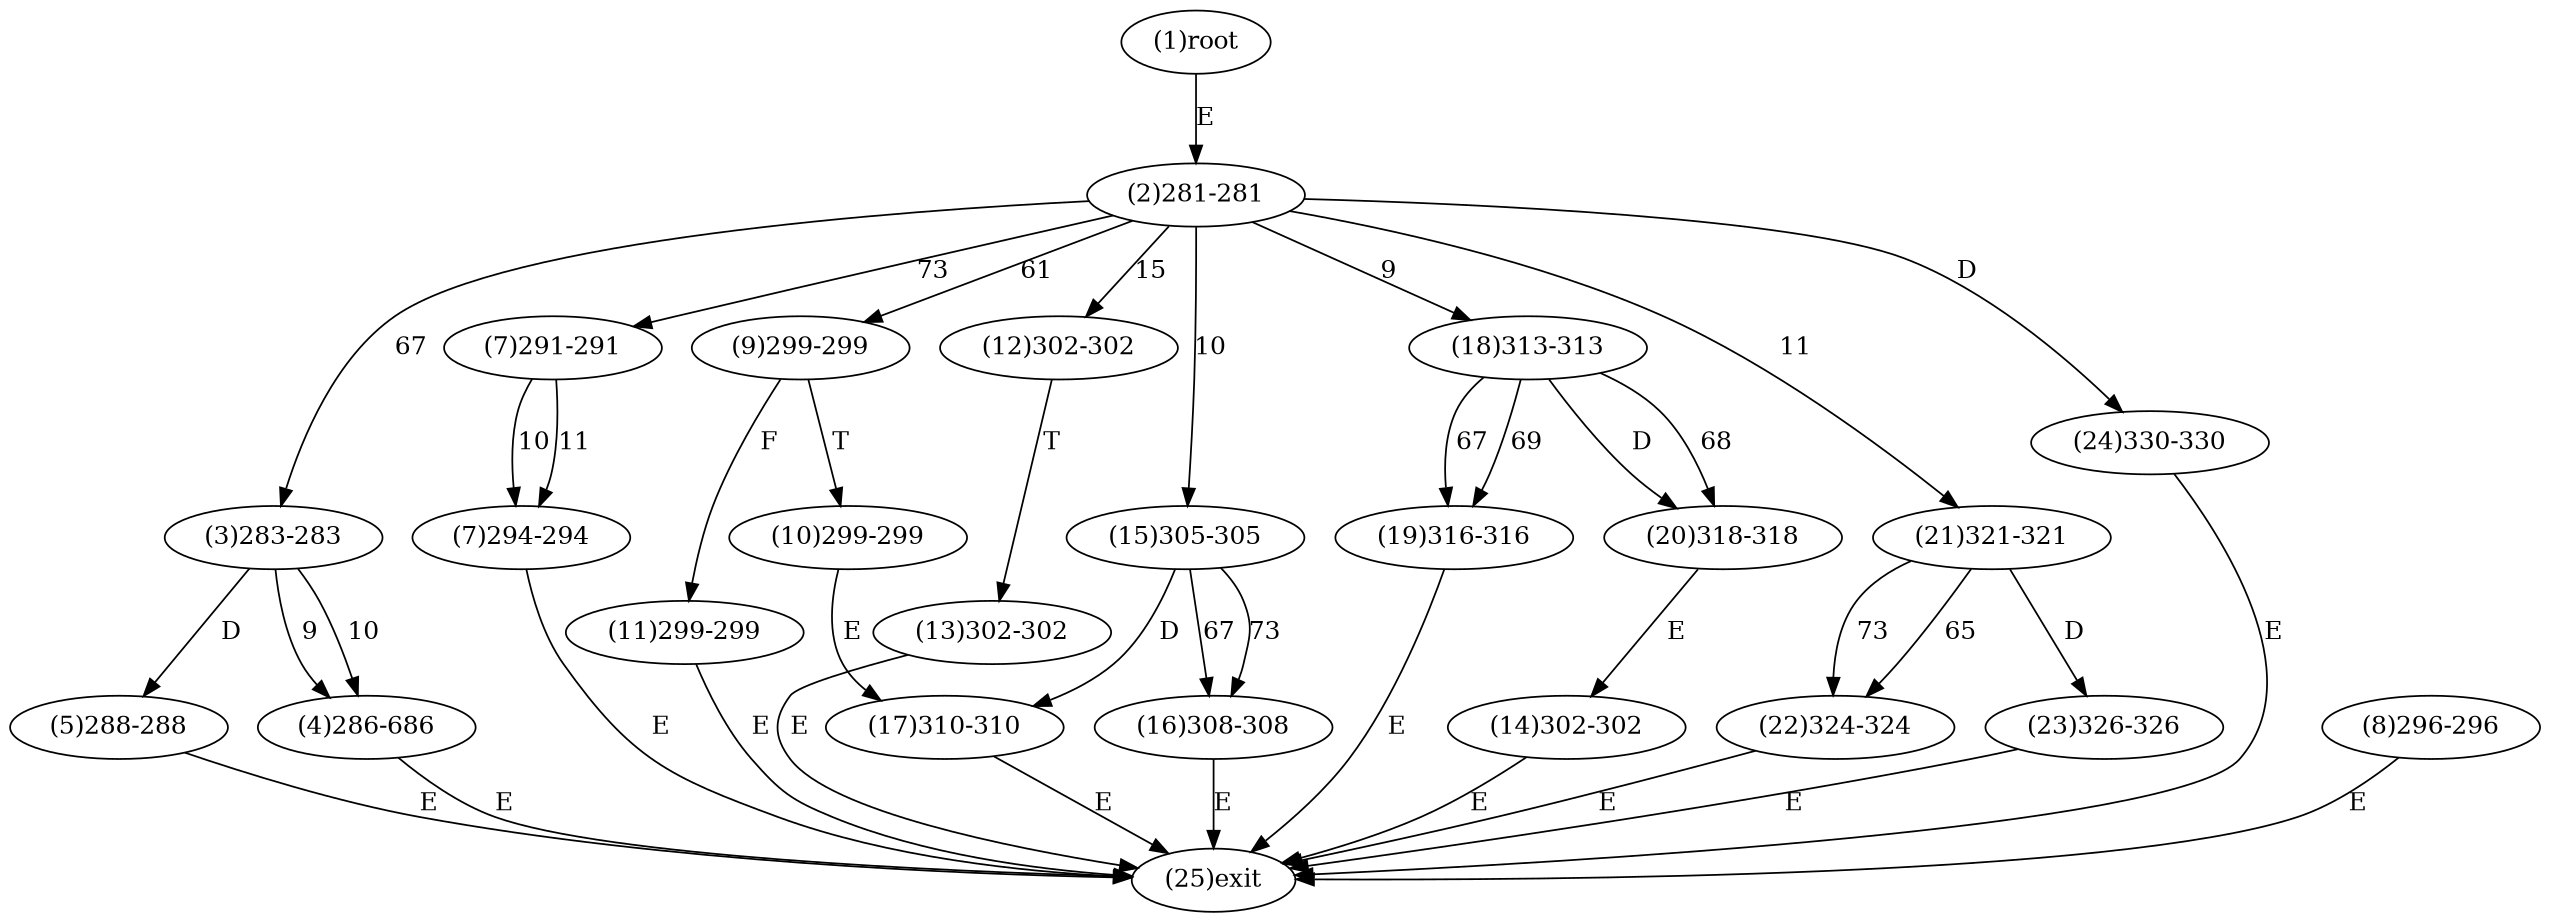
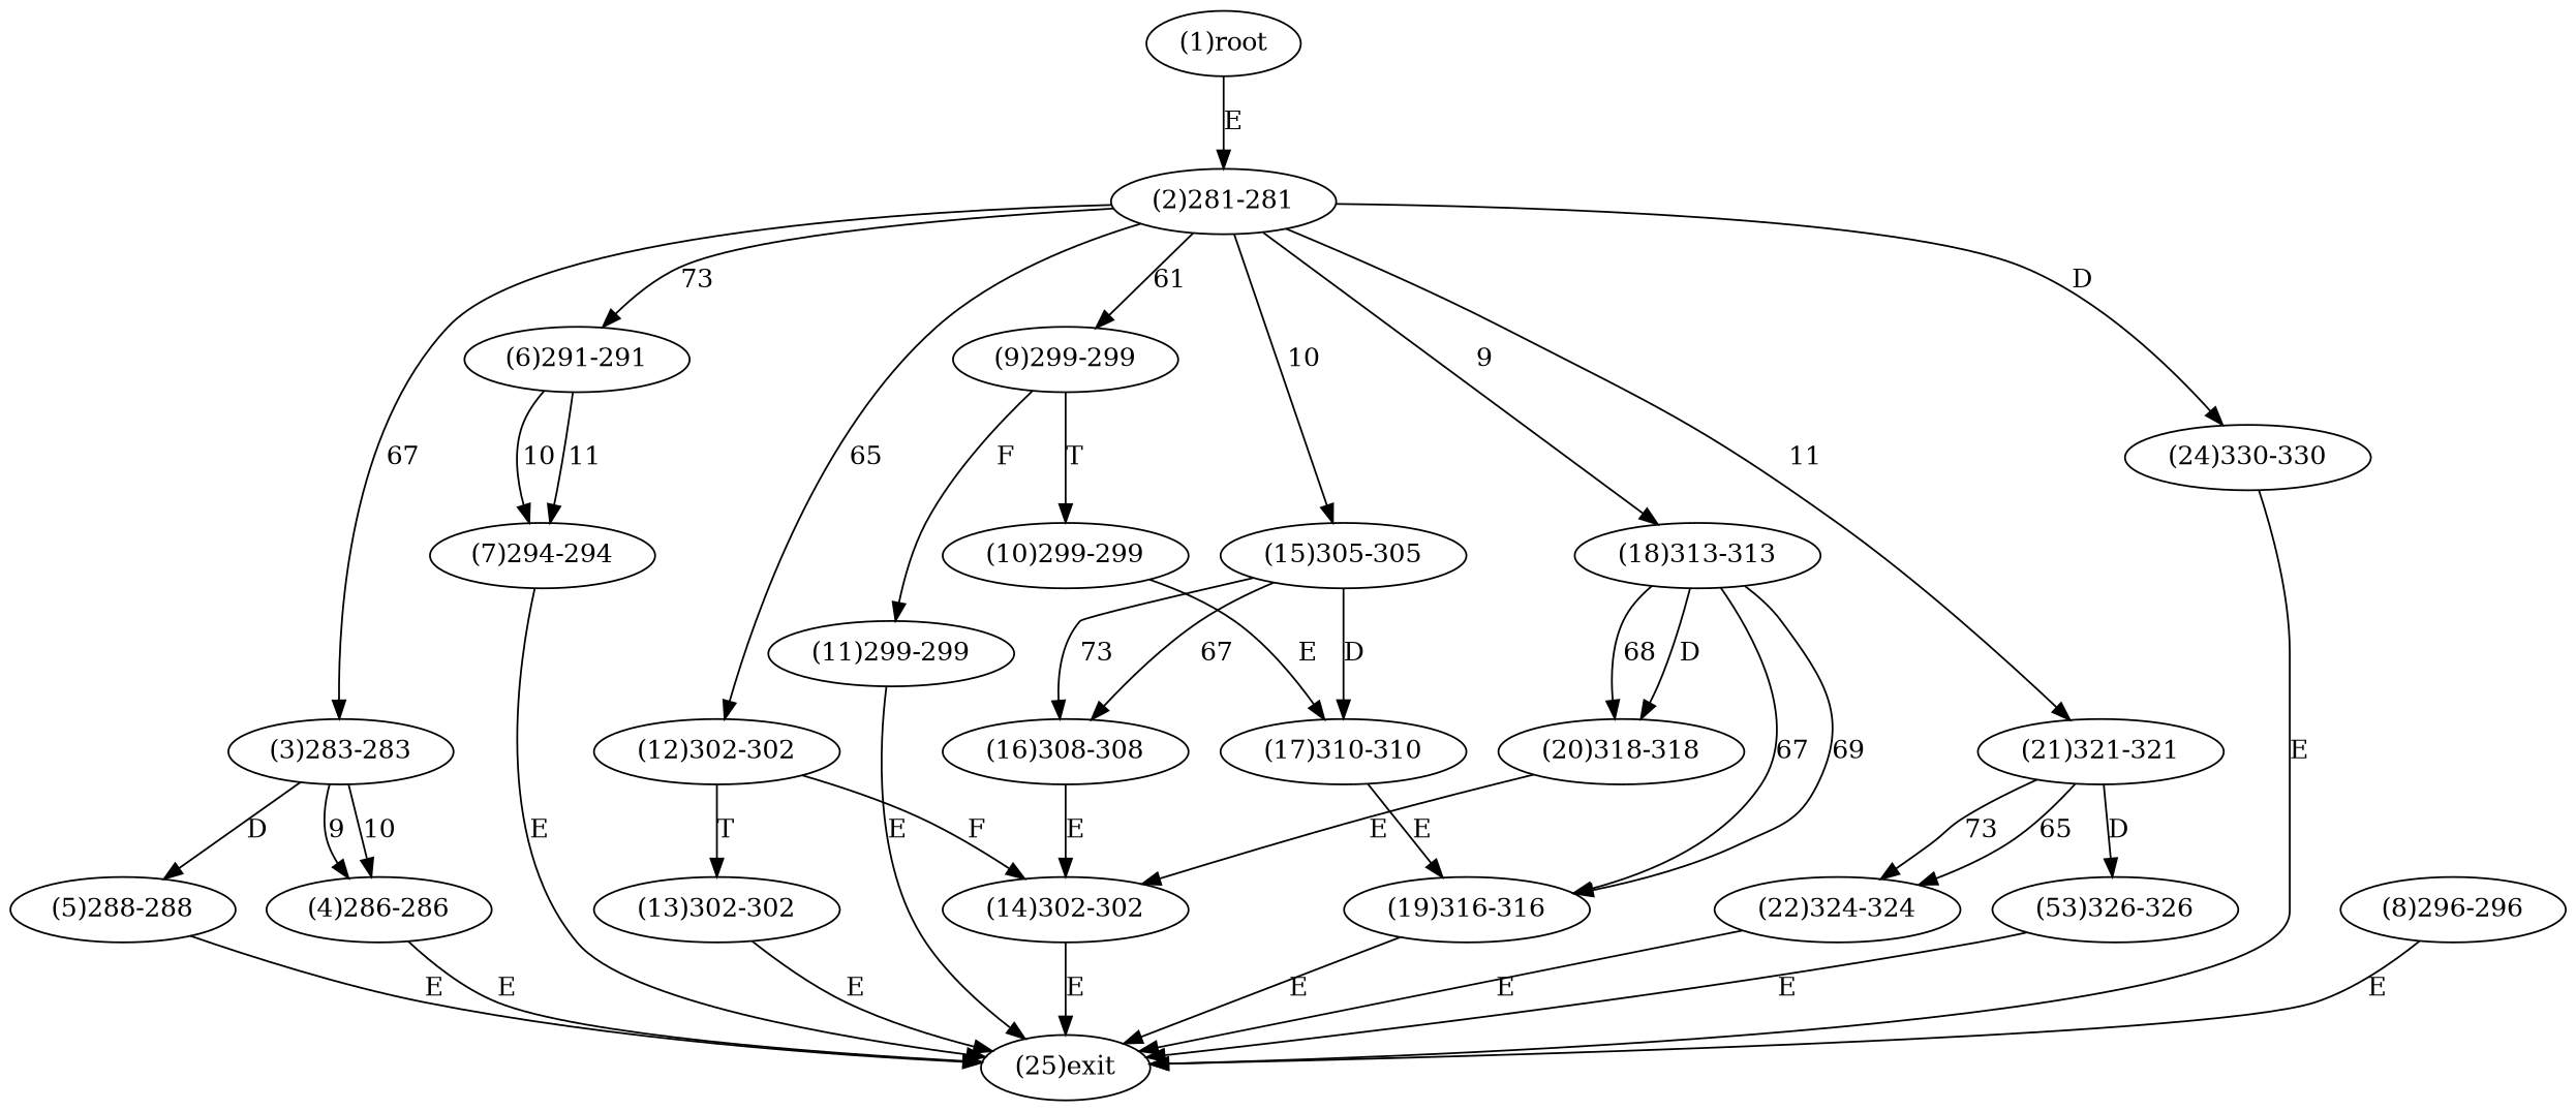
  digraph {
    n1 [label="(1)root"]
    n2 [label="(2)281-281"]
    n3 [label="(3)283-283"]
-   n4 [label="(7)291-291"]
+   n4 [label="(6)291-291"]
    n5 [label="(9)299-299"]
    n6 [label="(12)302-302"]
    n7 [label="(15)305-305"]
    n8 [label="(18)313-313"]
    n9 [label="(21)321-321"]
    n10 [label="(24)330-330"]
-   n11 [label="(4)286-686"]
+   n11 [label="(4)286-286"]
    n12 [label="(5)288-288"]
    n13 [label="(7)294-294"]
    n14 [label="(10)299-299"]
    n15 [label="(11)299-299"]
    n16 [label="(13)302-302"]
    n17 [label="(14)302-302"]
    n18 [label="(17)310-310"]
    n19 [label="(16)308-308"]
    n20 [label="(19)316-316"]
    n21 [label="(20)318-318"]
-   n22 [label="(23)326-326"]
+   n22 [label="(53)326-326"]
    n23 [label="(22)324-324"]
    n24 [label="(25)exit"]
    n25 [label="(8)296-296"]
    n1 -> n2 [label=E]
    n2 -> n3 [label=67]
    n2 -> n4 [label=73]
    n2 -> n5 [label=61]
-   n2 -> n6 [label=15]
+   n2 -> n6 [label=65]
    n2 -> n7 [label=10]
    n2 -> n8 [label=9]
    n2 -> n9 [label=11]
    n2 -> n10 [label=D]
    n3 -> n11 [label=9]
    n3 -> n11 [label=10]
    n3 -> n12 [label=D]
    n4 -> n13 [label=10]
    n4 -> n13 [label=11]
    n5 -> n14 [label=T]
    n5 -> n15 [label=F]
    n6 -> n16 [label=T]
+   n6 -> n17 [label=F]
    n7 -> n18 [label=D]
    n7 -> n19 [label=67]
    n7 -> n19 [label=73]
    n8 -> n20 [label=67]
    n8 -> n20 [label=69]
    n8 -> n21 [label=68]
    n8 -> n21 [label=D]
    n9 -> n22 [label=D]
    n9 -> n23 [label=65]
    n9 -> n23 [label=73]
    n10 -> n24 [label=E]
    n11 -> n24 [label=E]
    n12 -> n24 [label=E]
    n13 -> n24 [label=E]
    n14 -> n18 [label=E]
    n15 -> n24 [label=E]
    n16 -> n24 [label=E]
    n17 -> n24 [label=E]
-   n18 -> n24 [label=E]
-   n19 -> n24 [label=E]
+   n18 -> n20 [label=E]
+   n19 -> n17 [label=E]
    n20 -> n24 [label=E]
    n21 -> n17 [label=E]
    n22 -> n24 [label=E]
    n23 -> n24 [label=E]
    n25 -> n24 [label=E]
  }
